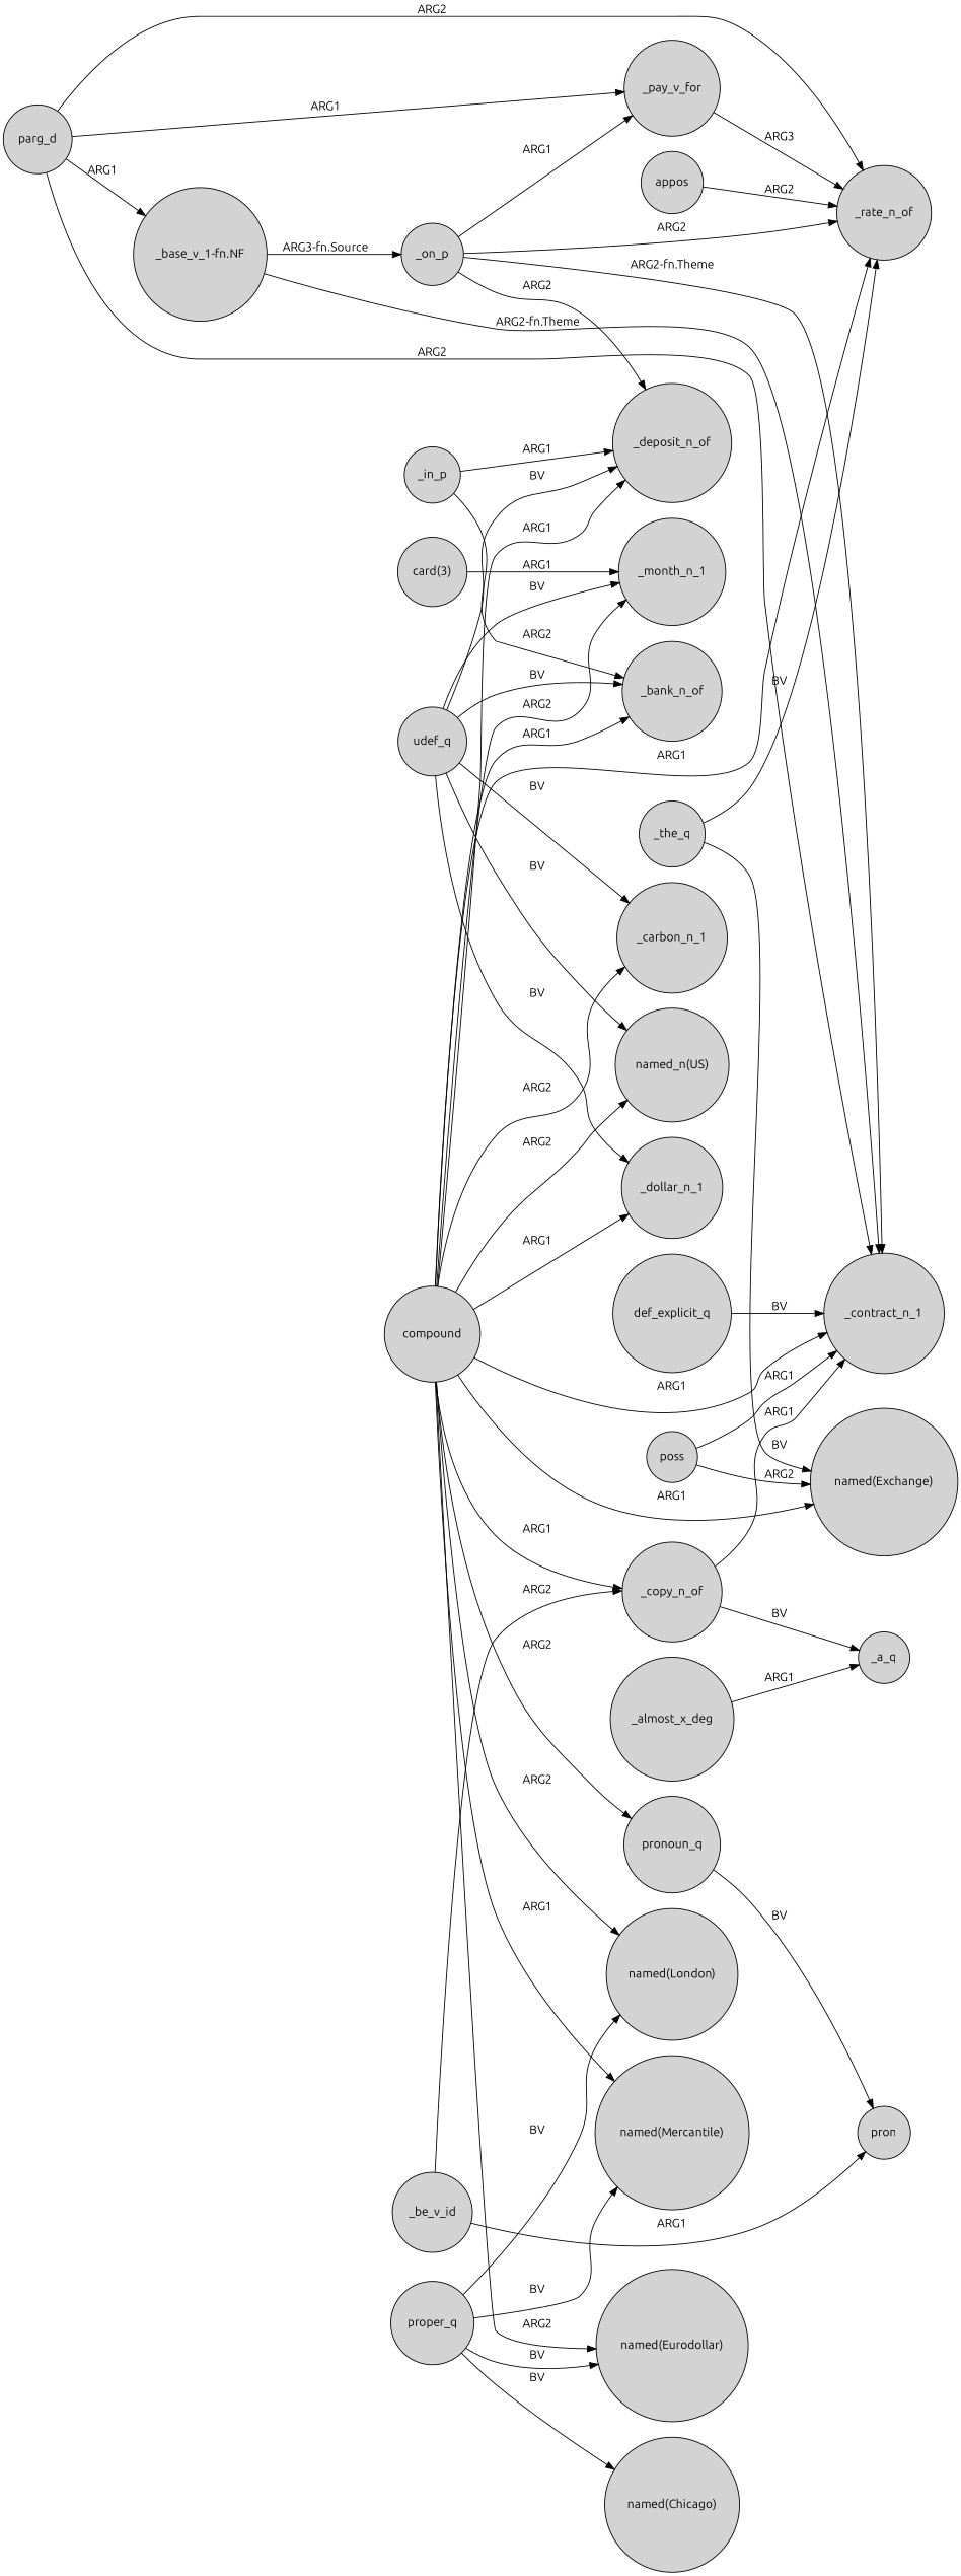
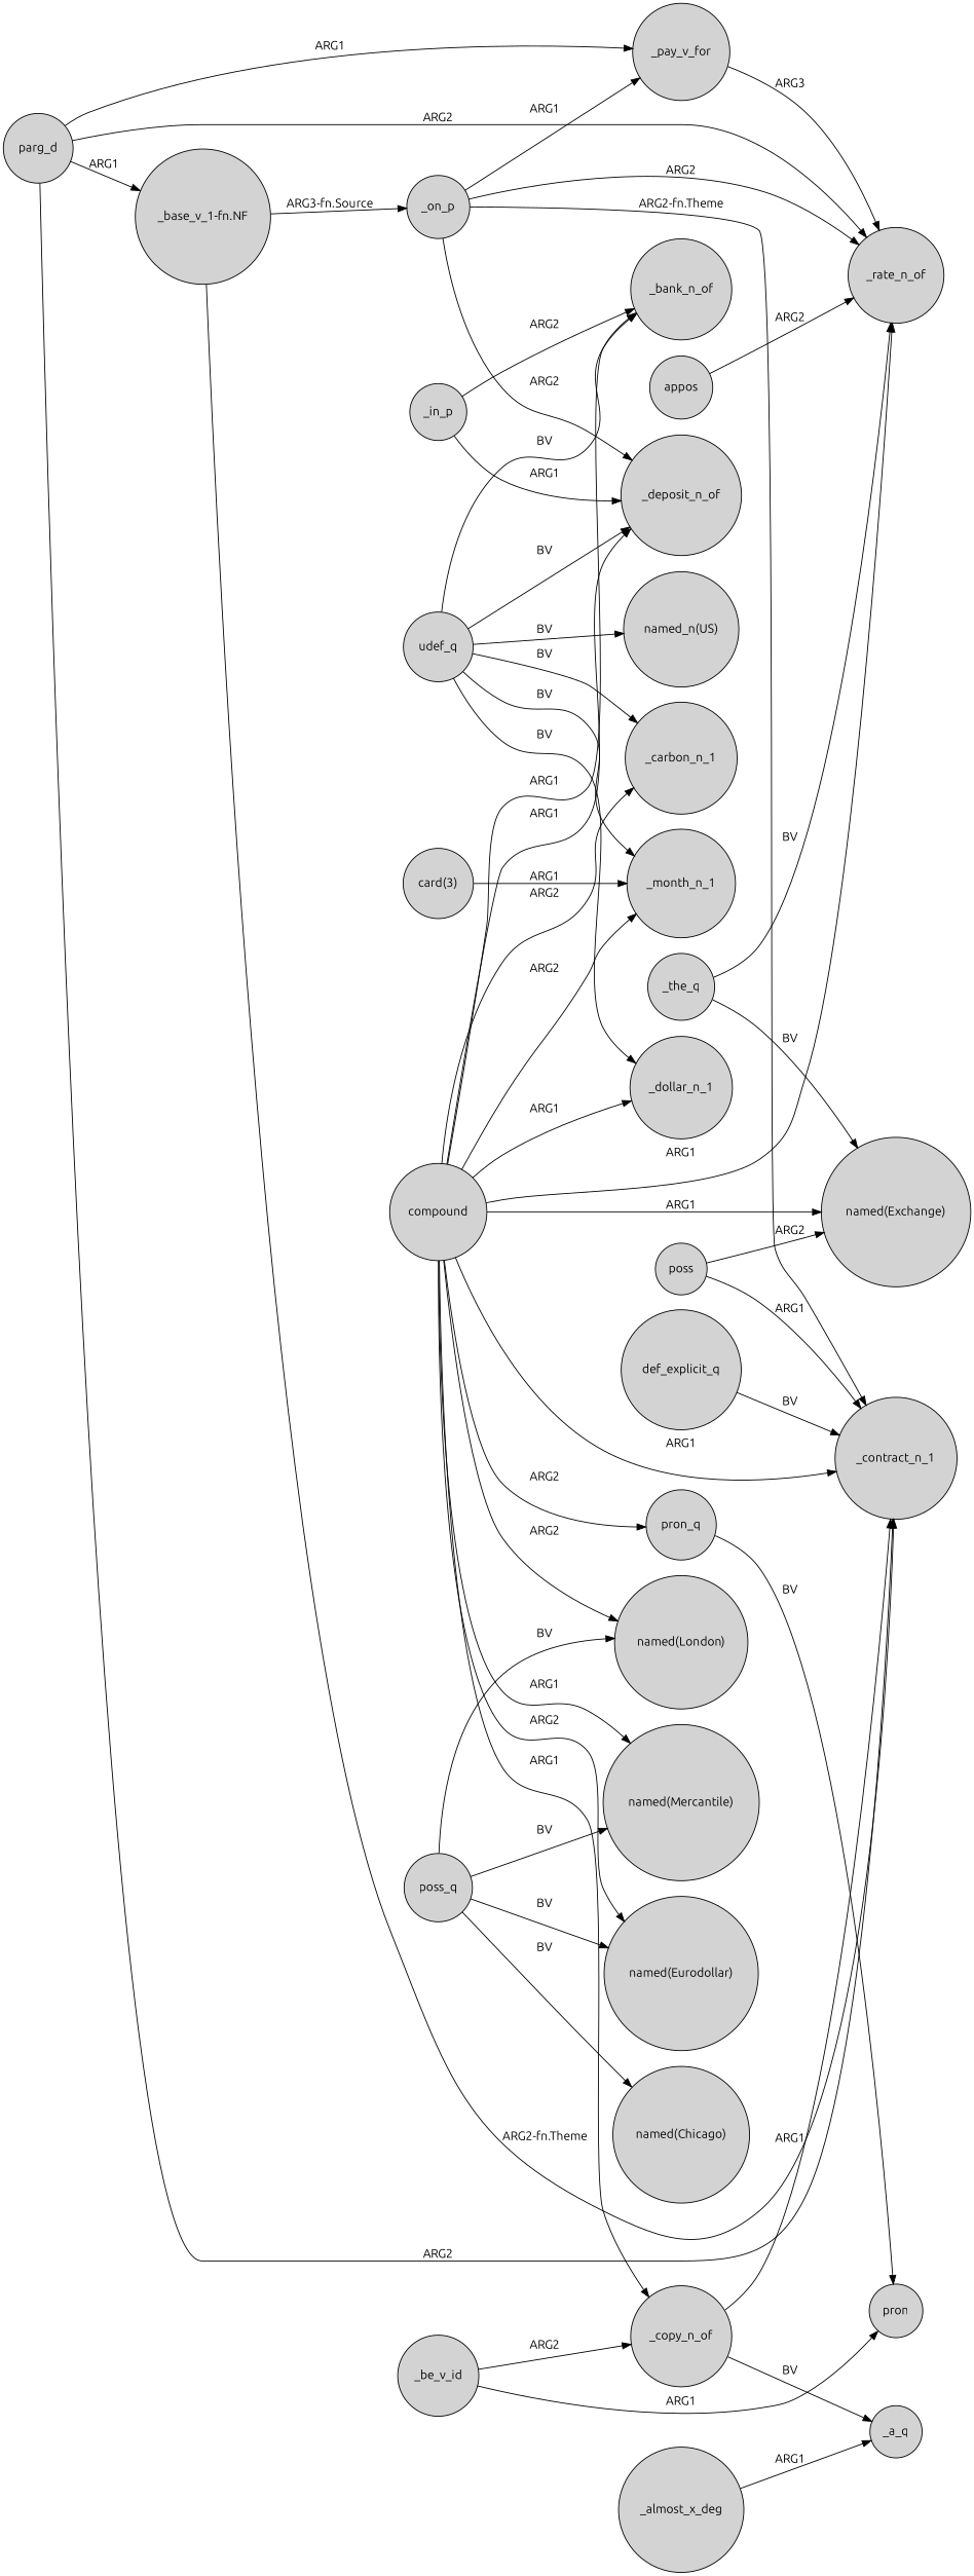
  digraph {
    fontname=Ubuntu
    rankdir=LR
    node [fontname=Ubuntu shape=circle style=filled]
    edge [fontname=Ubuntu]
    _on_p
    _rate_n_of
    _contract_n_1
    _deposit_n_of
    _pay_v_for
    compound
    _month_n_1
    "named_n(US)"
    _copy_n_of
    "named(Exchange)"
    _bank_n_of
    "named(Mercantile)"
    _dollar_n_1
    "named(Eurodollar)"
    "named(London)"
    _carbon_n_1
-   pronoun_q
+   pronoun_q [label=pron_q]
    _a_q
    udef_q
    poss
    def_explicit_q
    appos
    _be_v_id
    pron
    _the_q
    "_base_v_1-fn.NF"
-   proper_q
+   proper_q [label=poss_q]
    "named(Chicago)"
    parg_d
    _in_p
    _almost_x_deg
    "card(3)"
    _on_p -> _rate_n_of [label=ARG2]
    _on_p -> _contract_n_1 [label="ARG2-fn.Theme"]
    _on_p -> _deposit_n_of [label=ARG2]
    _on_p -> _pay_v_for [label=ARG1]
    _pay_v_for -> _rate_n_of [label=ARG3]
    compound -> _rate_n_of [label=ARG1]
    compound -> _contract_n_1 [label=ARG1]
    compound -> _deposit_n_of [label=ARG1]
    compound -> _month_n_1 [label=ARG2]
-   compound -> "named_n(US)" [label=ARG2]
    compound -> _copy_n_of [label=ARG1]
    compound -> "named(Exchange)" [label=ARG1]
    compound -> _bank_n_of [label=ARG1]
    compound -> "named(Mercantile)" [label=ARG1]
    compound -> _dollar_n_1 [label=ARG1]
    compound -> "named(Eurodollar)" [label=ARG2]
    compound -> "named(London)" [label=ARG2]
    compound -> _carbon_n_1 [label=ARG2]
    compound -> pronoun_q [label=ARG2]
    _copy_n_of -> _contract_n_1 [label=ARG1]
    _copy_n_of -> _a_q [label=BV]
    pronoun_q -> pron [label=BV]
    udef_q -> _deposit_n_of [label=BV]
    udef_q -> _month_n_1 [label=BV]
    udef_q -> "named_n(US)" [label=BV]
    udef_q -> _bank_n_of [label=BV]
    udef_q -> _dollar_n_1 [label=BV]
    udef_q -> _carbon_n_1 [label=BV]
    poss -> _contract_n_1 [label=ARG1]
    poss -> "named(Exchange)" [label=ARG2]
    def_explicit_q -> _contract_n_1 [label=BV]
    appos -> _rate_n_of [label=ARG2]
    _be_v_id -> _copy_n_of [label=ARG2]
    _be_v_id -> pron [label=ARG1]
    _the_q -> _rate_n_of [label=BV]
    _the_q -> "named(Exchange)" [label=BV]
    "_base_v_1-fn.NF" -> _on_p [label="ARG3-fn.Source"]
    "_base_v_1-fn.NF" -> _contract_n_1 [label="ARG2-fn.Theme"]
    proper_q -> "named(Mercantile)" [label=BV]
    proper_q -> "named(Eurodollar)" [label=BV]
    proper_q -> "named(London)" [label=BV]
    proper_q -> "named(Chicago)" [label=BV]
    parg_d -> _rate_n_of [label=ARG2]
    parg_d -> _contract_n_1 [label=ARG2]
    parg_d -> _pay_v_for [label=ARG1]
    parg_d -> "_base_v_1-fn.NF" [label=ARG1]
    _in_p -> _deposit_n_of [label=ARG1]
    _in_p -> _bank_n_of [label=ARG2]
    _almost_x_deg -> _a_q [label=ARG1]
    "card(3)" -> _month_n_1 [label=ARG1]
  }
